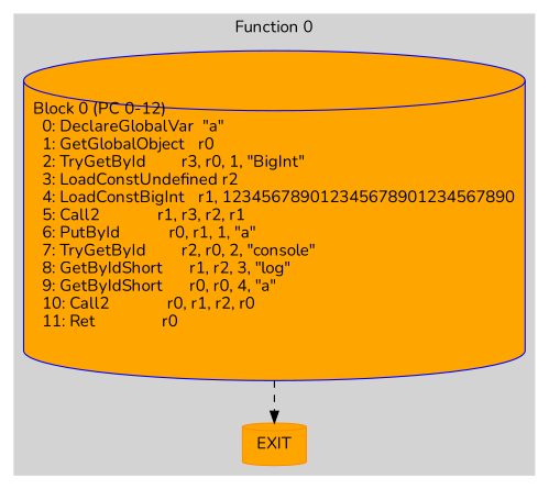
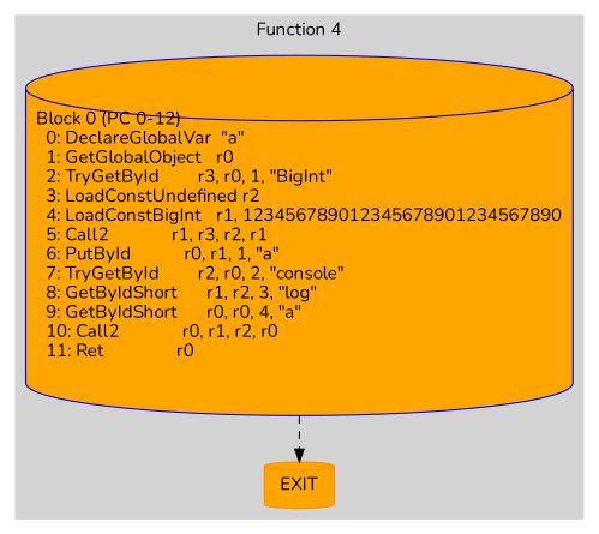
  digraph {
    rankdir=TB
    fontname=Nunito
    node [fontname=Nunito shape=cylinder style=filled fillcolor=orange]
    n1 [label="Block 0 (PC 0-12)\l  0: DeclareGlobalVar  \"a\"\l  1: GetGlobalObject   r0\l  2: TryGetById        r3, r0, 1, \"BigInt\"\l  3: LoadConstUndefined r2\l  4: LoadConstBigInt   r1, 123456789012345678901234567890\l  5: Call2             r1, r3, r2, r1\l  6: PutById           r0, r1, 1, \"a\"\l  7: TryGetById        r2, r0, 2, \"console\"\l  8: GetByIdShort      r1, r2, 3, \"log\"\l  9: GetByIdShort      r0, r0, 4, \"a\"\l  10: Call2             r0, r1, r2, r0\l  11: Ret               r0\l" color=blue]
    n2 [label=EXIT color=darkorange]
    subgraph cluster_1 {
      color=lightgrey
-     label="Function 0"
+     label="Function 4"
      style=filled
      n1
      n2
    }
    n1 -> n2 [style=dashed fontname=Nunito]
  }
